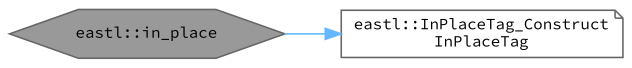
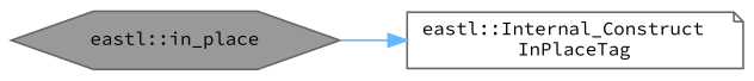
  digraph {
    rankdir=LR
    fontname="Source Code Pro"
    node [fontname="Source Code Pro" fontsize=10 style=filled]
    n1 [color=gray40 fillcolor=grey60 fontcolor=black height=0.2 label="eastl::in_place" shape=hexagon width=0.4]
-   n2 [color=grey40 fillcolor=white height=0.2 label="eastl::InPlaceTag_Construct\lInPlaceTag" shape=note width=0.4]
+   n2 [color=grey40 fillcolor=white height=0.2 label="eastl::Internal_Construct\lInPlaceTag" shape=note width=0.4]
    n1 -> n2 [color=steelblue1 fontname="Source Code Pro" fontsize=10 labelfontname=Helvetica labelfontsize=10 style=solid]
  }
